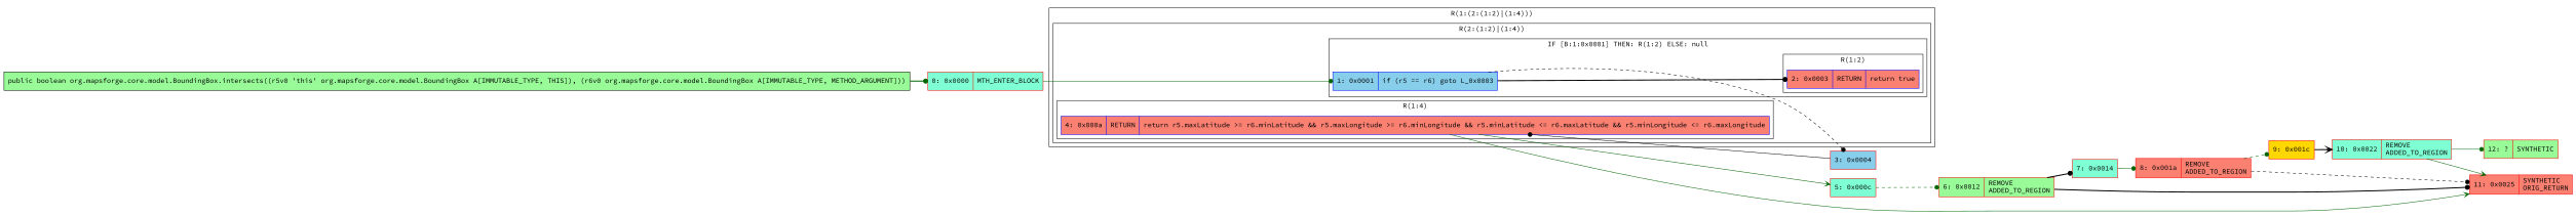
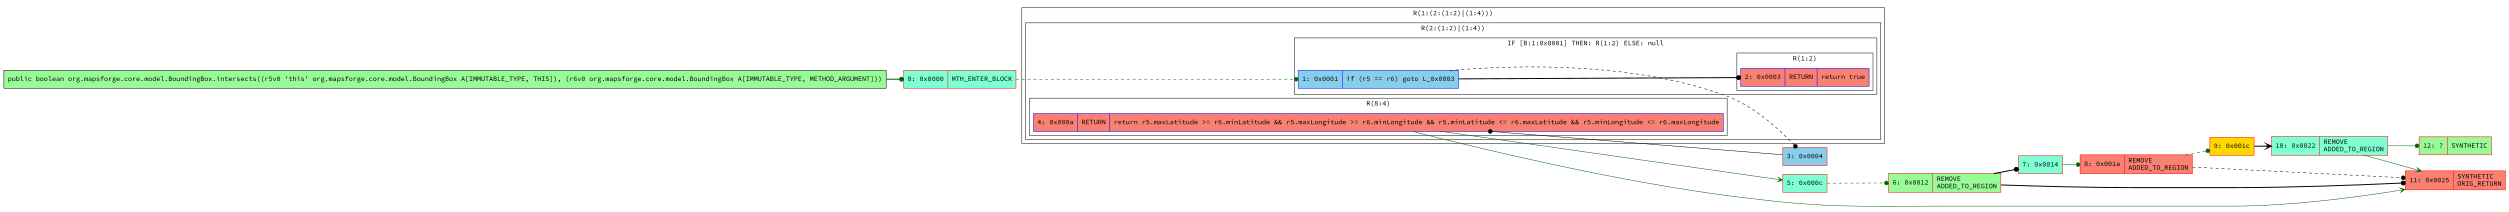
  digraph {
    fontname="Source Code Pro"
    rankdir=LR
    node [color=red fillcolor=salmon fontname="Source Code Pro" shape=record style=filled]
    edge [arrowhead=dot color=darkgreen fontname="Source Code Pro" style=solid]
    n1 [color=blue label="{2\:\ 0x0003|RETURN\l|return true\l}"]
    n2 [color=blue fillcolor=skyblue label="{1\:\ 0x0001|if (r5 == r6) goto L_0x0003\l}"]
    n3 [color=blue label="{4\:\ 0x000a|RETURN\l|return r5.maxLatitude \>= r6.minLatitude && r5.maxLongitude \>= r6.minLongitude && r5.minLatitude \<= r6.maxLatitude && r5.minLongitude \<= r6.maxLongitude\l}"]
    n4 [fillcolor=skyblue label="{3\:\ 0x0004}"]
    n5 [fillcolor=aquamarine label="{5\:\ 0x000c}"]
    n6 [label="{11\:\ 0x0025|SYNTHETIC\lORIG_RETURN\l}"]
    n7 [fillcolor=palegreen label="{6\:\ 0x0012|REMOVE\lADDED_TO_REGION\l}"]
    n8 [fillcolor=aquamarine label="{0\:\ 0x0000|MTH_ENTER_BLOCK\l}"]
    n9 [fillcolor=aquamarine label="{7\:\ 0x0014}"]
    n10 [label="{8\:\ 0x001a|REMOVE\lADDED_TO_REGION\l}"]
    n11 [fillcolor=gold label="{9\:\ 0x001c}"]
    n12 [fillcolor=aquamarine label="{10\:\ 0x0022|REMOVE\lADDED_TO_REGION\l}"]
    n13 [fillcolor=palegreen label="{12\:\ ?|SYNTHETIC\l}"]
    n14 [fillcolor=palegreen label="{public boolean org.mapsforge.core.model.BoundingBox.intersects((r5v0 'this' org.mapsforge.core.model.BoundingBox A[IMMUTABLE_TYPE, THIS]), (r6v0 org.mapsforge.core.model.BoundingBox A[IMMUTABLE_TYPE, METHOD_ARGUMENT])) }" color=""]
    subgraph cluster_1 {
      label="R(1:(2:(1:2)|(1:4)))"
      subgraph cluster_2 {
        label="R(2:(1:2)|(1:4))"
        subgraph cluster_3 {
          label="IF [B:1:0x0001] THEN: R(1:2) ELSE: null"
          n2
          subgraph cluster_4 {
            label="R(1:2)"
            n1
          }
        }
        subgraph cluster_5 {
-         label="R(1:4)"
+         label="R(8:4)"
          n3
        }
      }
    }
    n2 -> n1 [color=black style=bold]
    n2 -> n4 [color=black style=dashed]
    n3 -> n5 [arrowhead=vee]
    n3 -> n6 [arrowhead=vee]
    n4 -> n3 [color=black]
    n5 -> n7 [style=dashed]
    n7 -> n6 [color=black style=bold]
    n7 -> n9 [color=black style=bold]
-   n8 -> n2
+   n8 -> n2 [style=dashed]
    n9 -> n10
    n10 -> n6 [color=black style=dashed]
    n10 -> n11 [style=dashed]
    n11 -> n12 [arrowhead=vee color=black style=bold]
    n12 -> n6 [arrowhead=vee]
    n12 -> n13
    n14 -> n8 [style=bold]
  }
